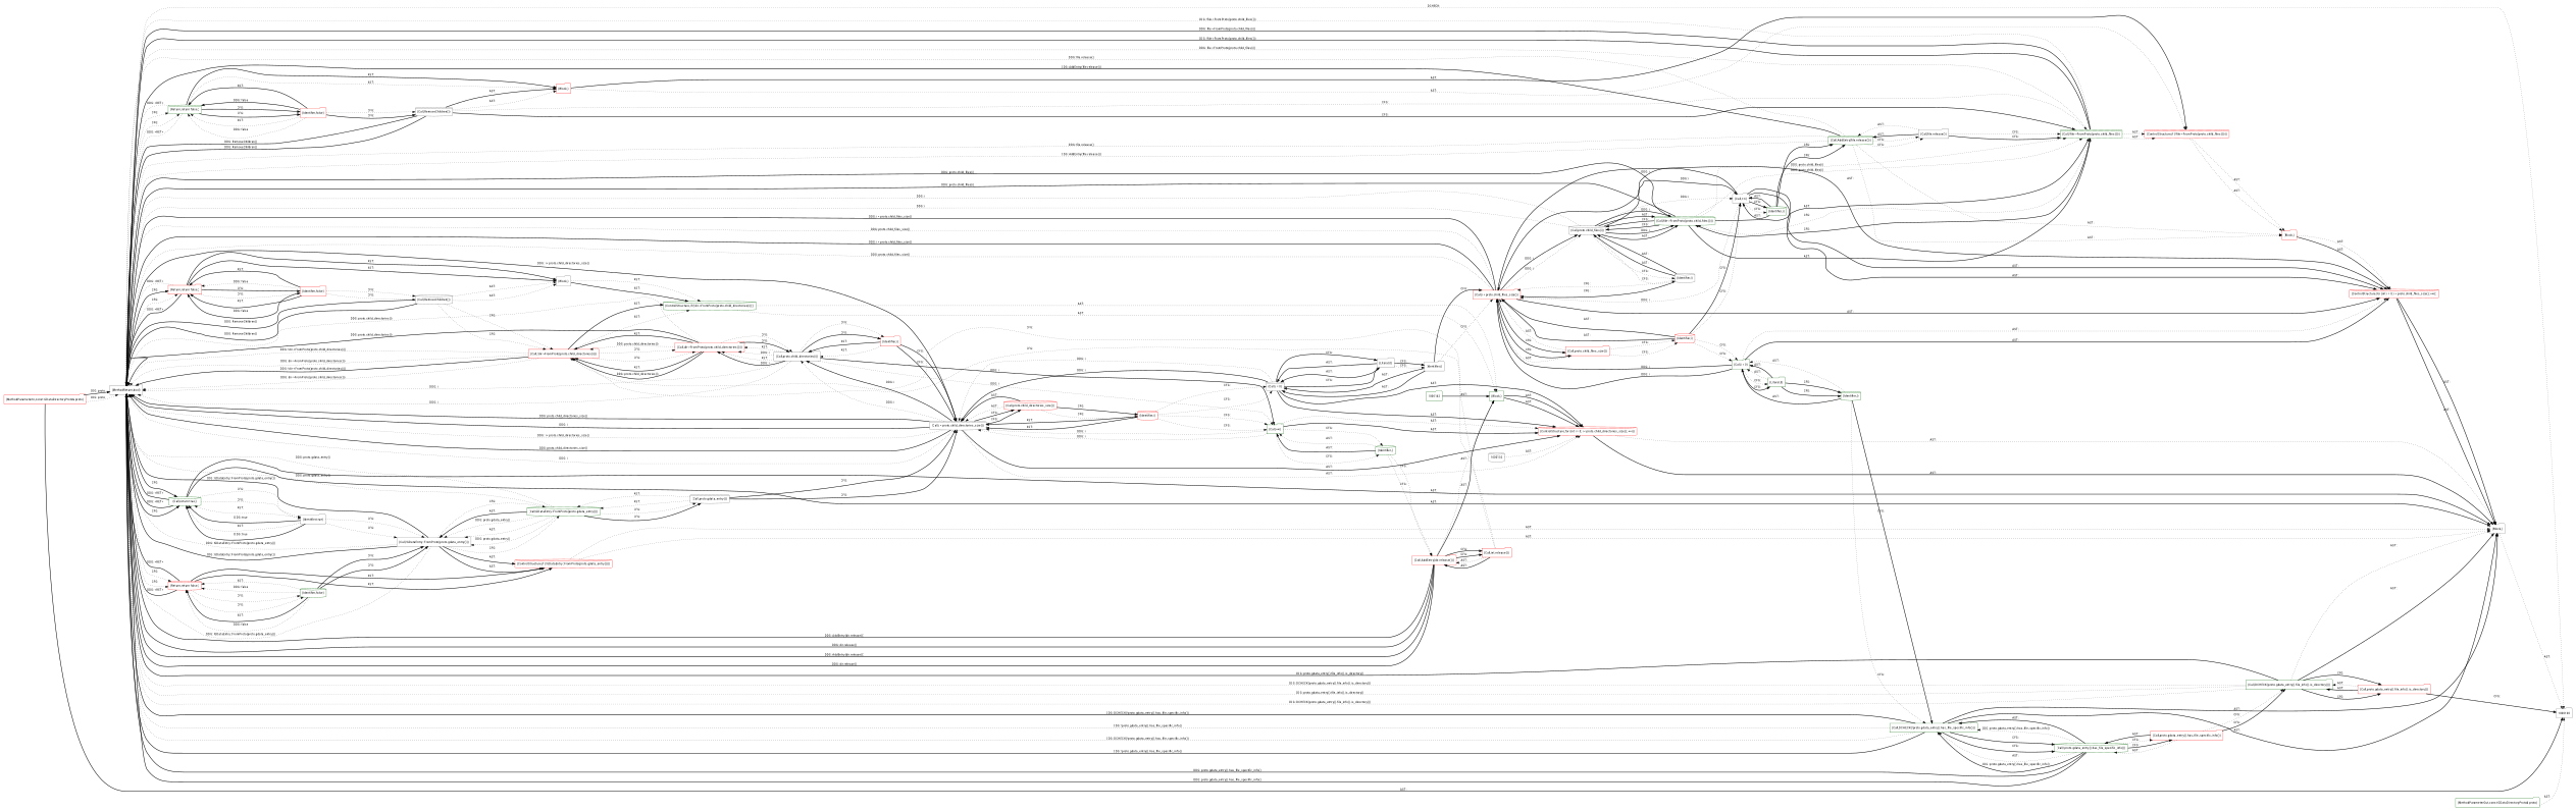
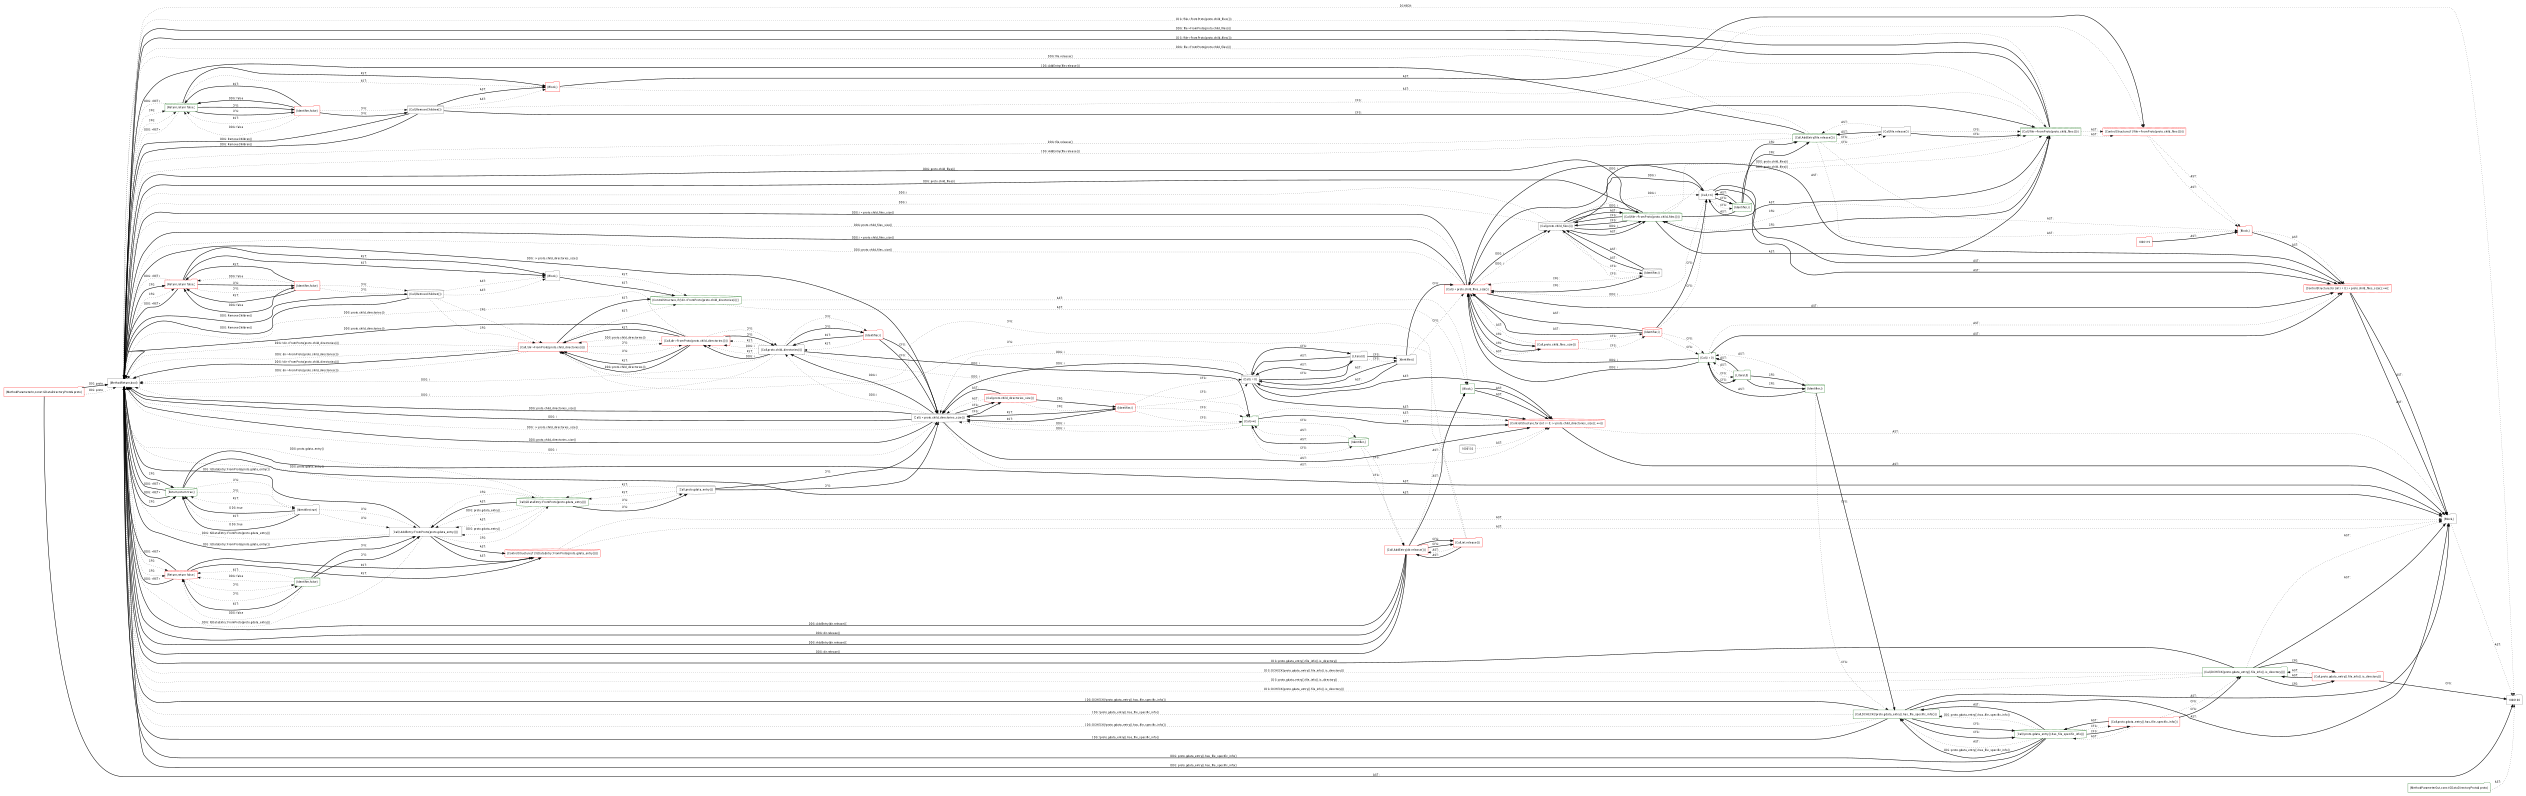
  digraph {
    fontname="Roboto Condensed"
    rankdir=LR
    node [color=red fontname="Roboto Condensed" shape=folder]
    edge [fontname="Roboto Condensed" style=bold]
    n1 [color=gray40 label="(MethodReturn,bool)"]
    n2 [label="(Return,return false;)"]
    n3 [label="(Return,return false;)" shape=cylinder]
-   n4 [color=darkgreen label="(Call,return true;)" shape=cylinder]
+   n4 [color=darkgreen label="(Return,return true;)" shape=cylinder]
    n5 [color=darkgreen label="(Return,return false;)" shape=cylinder]
    1000100 [color=gray40]
    n7 [color=gray40 label="(Block,)"]
    n8 [label="(Identifier,false)"]
    n9 [label="(ControlStructure,if (!GDataEntry::FromProto(proto.gdata_entry())))" shape=cylinder]
    n10 [color=darkgreen label="(Identifier,false)" shape=cylinder]
    n11 [color=gray40 label="(Block,)"]
    n12 [color=gray40 label="(Identifier,true)"]
    n13 [label="(Block,)"]
    n14 [label="(Identifier,false)"]
    n15 [label="(MethodParameterIn,const GDataDirectoryProto& proto)"]
    n16 [color=darkgreen label="(MethodParameterOut,const GDataDirectoryProto& proto)"]
    n17 [color=gray40 label="(Call,file.release())"]
    n18 [color=darkgreen label="(Call,AddEntry(file.release()))" shape=cylinder]
    n19 [color=darkgreen label="(Call,!file->FromProto(proto.child_files(i)))" shape=cylinder]
    n20 [label="(Block,)"]
    n21 [color=darkgreen label="(Call,file->FromProto(proto.child_files(i)))" shape=cylinder]
    n22 [label="(ControlStructure,if (!file->FromProto(proto.child_files(i))))" shape=cylinder]
    n23 [label="(ControlStructure,for (int i = 0; i < proto.child_files_size(); ++i))" shape=cylinder]
    n24 [color=gray40 label="(Call,i = 0)" shape=cylinder]
    n25 [color=gray40 label="(Literal,0)"]
    n26 [color=gray40 label="(Call,i < proto.child_directories_size())" shape=cylinder]
    n27 [label="(ControlStructure,for (int i = 0; i < proto.child_directories_size(); ++i))" shape=cylinder]
    n28 [color=gray40 label="(Identifier,i)"]
    n29 [label="(Call,proto.child_directories_size())" shape=cylinder]
    n30 [color=gray40 label="(Call,proto.child_directories(i))"]
    n31 [label="(Call,i < proto.child_files_size())"]
    n32 [label="(Call,proto.child_files_size())"]
    n33 [color=gray40 label="(Call,proto.child_files(i))" shape=cylinder]
    n34 [label="(Identifier,i)" shape=cylinder]
    n35 [color=darkgreen label="(Call,++i)"]
    n36 [label="(Call,dir->FromProto(proto.child_directories(i)))"]
    n37 [label="(Identifier,i)"]
    n38 [color=darkgreen label="(Identifier,i)" shape=cylinder]
    n39 [label="(Call,AddEntry(dir.release()))"]
    n40 [color=darkgreen label="(Block,)"]
    n41 [label="(Call,int.release())"]
    n42 [label="(Call,!dir->FromProto(proto.child_directories(i)))"]
    n43 [color=darkgreen label="(ControlStructure,if (!dir->FromProto(proto.child_directories(i))))" shape=cylinder]
    n44 [color=gray40 label="(Call,RemoveChildren())" shape=cylinder]
    n45 [color=darkgreen label="(Call,DCHECK(proto.gdata_entry().file_info().is_directory()))"]
    n46 [label="(Call,proto.gdata_entry().file_info().is_directory())"]
    n47 [color=gray40 label="(Call,proto.gdata_entry())" shape=cylinder]
    n48 [color=darkgreen label="(Call,GDataEntry::FromProto(proto.gdata_entry()))" shape=cylinder]
-   n49 [color=gray40 label="(Call,!GDataEntry::FromProto(proto.gdata_entry()))"]
+   n49 [color=gray40 label="(Call,!AddEntry::FromProto(proto.gdata_entry()))"]
    n50 [color=darkgreen label="(Call,!proto.gdata_entry().has_file_specific_info())" shape=cylinder]
    n51 [label="(Call,proto.gdata_entry().has_file_specific_info())"]
    n52 [color=darkgreen label="(Call,DCHECK(!proto.gdata_entry().has_file_specific_info()))"]
    n53 [color=darkgreen label="(Call,i = 0)"]
    n54 [color=darkgreen label="(Literal,0)"]
    n55 [color=darkgreen label="(Identifier,i)" shape=cylinder]
    n56 [label="(Identifier,i)" shape=cylinder]
    n57 [color=gray40 label="(Call,++i)"]
    n58 [color=gray40 label="(Identifier,i)" shape=cylinder]
    n59 [color=darkgreen label="(Identifier,i)" shape=cylinder]
    n60 [color=gray40 label="(Call,RemoveChildren())" shape=cylinder]
    1000132 [color=gray40 shape=cylinder]
-   1000142 [color=darkgreen]
+   1000119
    n1 -> n2 [label="CFG: "]
    n1 -> n2 [label="CFG: " style=dotted]
    n1 -> n3 [label="CFG: " style=dotted]
    n1 -> n3 [label="CFG: " style=dotted]
    n1 -> n4 [label="CFG: "]
    n1 -> n4 [label="CFG: "]
    n1 -> n5 [label="CFG: " style=dotted]
    n1 -> n5 [label="CFG: " style=dotted]
    n1 -> 1000100 [label="DCHECK: " style=dotted]
    n2 -> n1 [label="DDG: <RET>"]
    n2 -> n1 [label="DDG: <RET>" style=dotted]
    n2 -> n7 [label="AST: "]
    n2 -> n7 [label="AST: "]
    n2 -> n8 [label="CFG: "]
    n2 -> n8 [label="CFG: " style=dotted]
    n3 -> n1 [label="DDG: <RET>"]
    n3 -> n1 [label="DDG: <RET>"]
    n3 -> n9 [label="AST: "]
    n3 -> n9 [label="AST: "]
    n3 -> n10 [label="CFG: " style=dotted]
    n3 -> n10 [label="CFG: " style=dotted]
    n4 -> n1 [label="DDG: <RET>"]
    n4 -> n1 [label="DDG: <RET>"]
    n4 -> n11 [label="AST: "]
    n4 -> n11 [label="AST: "]
    n4 -> n12 [label="CFG: " style=dotted]
    n4 -> n12 [label="CFG: " style=dotted]
    n5 -> n1 [label="DDG: <RET>" style=dotted]
    n5 -> n1 [label="DDG: <RET>" style=dotted]
    n5 -> n13 [label="AST: "]
    n5 -> n13 [label="AST: " style=dotted]
    n5 -> n14 [label="CFG: "]
    n5 -> n14 [label="CFG: "]
    n7 -> n43 [label="AST: "]
    n7 -> n43 [label="AST: " style=dotted]
    n8 -> n2 [label="AST: "]
    n8 -> n2 [label="DDG: false"]
    n8 -> n2 [label="AST: "]
    n8 -> n2 [label="DDG: false" style=dotted]
    n8 -> n44 [label="CFG: " style=dotted]
    n8 -> n44 [label="CFG: " style=dotted]
    n9 -> n11 [label="AST: " style=dotted]
    n9 -> n11 [label="AST: " style=dotted]
    n10 -> n3 [label="AST: "]
    n10 -> n3 [label="DDG: false" style=dotted]
    n10 -> n3 [label="AST: " style=dotted]
    n10 -> n3 [label="DDG: false" style=dotted]
    n10 -> n49 [label="CFG: "]
    n10 -> n49 [label="CFG: "]
    n11 -> 1000100 [label="AST: " style=dotted]
    n12 -> n4 [label="AST: " style=dotted]
    n12 -> n4 [label="DDG: true"]
    n12 -> n4 [label="AST: " style=dotted]
    n12 -> n4 [label="DDG: true"]
    n12 -> n49 [label="CFG: " style=dotted]
    n12 -> n49 [label="CFG: " style=dotted]
    n13 -> n22 [label="AST: "]
    n13 -> n22 [label="AST: " style=dotted]
    n14 -> n5 [label="AST: " style=dotted]
    n14 -> n5 [label="DDG: false" style=dotted]
    n14 -> n5 [label="AST: "]
    n14 -> n5 [label="DDG: false"]
    n14 -> n60 [label="CFG: " style=dotted]
    n14 -> n60 [label="CFG: "]
    n15 -> n1 [label="DDG: proto" style=dotted]
    n15 -> n1 [label="DDG: proto"]
    n15 -> 1000100 [label="AST: "]
    n16 -> 1000100 [label="AST: " style=dotted]
    n17 -> n18 [label="AST: " style=dotted]
    n17 -> n18 [label="AST: "]
    n17 -> n19 [label="CFG: "]
    n17 -> n19 [label="CFG: " style=dotted]
    n18 -> n1 [label="DDG: file.release()" style=dotted]
    n18 -> n1 [label="DDG: AddEntry(file.release())"]
    n18 -> n1 [label="DDG: file.release()" style=dotted]
    n18 -> n1 [label="DDG: AddEntry(file.release())" style=dotted]
    n18 -> n17 [label="CFG: " style=dotted]
    n18 -> n17 [label="CFG: " style=dotted]
    n18 -> n20 [label="AST: " style=dotted]
    n18 -> n20 [label="AST: " style=dotted]
    n19 -> n1 [label="DDG: !file->FromProto(proto.child_files(i))" style=dotted]
    n19 -> n1 [label="DDG: file->FromProto(proto.child_files(i))"]
    n19 -> n1 [label="DDG: !file->FromProto(proto.child_files(i))"]
    n19 -> n1 [label="DDG: file->FromProto(proto.child_files(i))" style=dotted]
    n19 -> n21 [label="CFG: " style=dotted]
    n19 -> n21 [label="CFG: "]
    n19 -> n22 [label="AST: " style=dotted]
    n19 -> n22 [label="AST: " style=dotted]
    n20 -> n23 [label="AST: "]
    n20 -> n23 [label="AST: " style=dotted]
    n21 -> n1 [label="DDG: proto.child_files(i)"]
    n21 -> n1 [label="DDG: proto.child_files(i)"]
    n21 -> n19 [label="AST: "]
    n21 -> n19 [label="DDG: proto.child_files(i)" style=dotted]
    n21 -> n19 [label="AST: "]
    n21 -> n19 [label="DDG: proto.child_files(i)" style=dotted]
    n21 -> n33 [label="CFG: "]
    n21 -> n33 [label="CFG: "]
    n22 -> n20 [label="AST: " style=dotted]
    n22 -> n20 [label="AST: " style=dotted]
    n23 -> n11 [label="AST: "]
    n23 -> n11 [label="AST: "]
    n24 -> n25 [label="CFG: "]
    n24 -> n25 [label="CFG: "]
    n24 -> n26 [label="DDG: i" style=dotted]
    n24 -> n26 [label="DDG: i"]
    n24 -> n27 [label="AST: "]
    n24 -> n27 [label="AST: "]
    n25 -> n24 [label="AST: "]
    n25 -> n24 [label="AST: "]
    n25 -> n28 [label="CFG: " style=dotted]
    n25 -> n28 [label="CFG: "]
    n26 -> n1 [label="DDG: i < proto.child_directories_size()"]
    n26 -> n1 [label="DDG: proto.child_directories_size()"]
    n26 -> n1 [label="DDG: i"]
    n26 -> n1 [label="DDG: i < proto.child_directories_size()" style=dotted]
    n26 -> n1 [label="DDG: proto.child_directories_size()"]
    n26 -> n1 [label="DDG: i" style=dotted]
    n26 -> n27 [label="AST: "]
    n26 -> n27 [label="AST: " style=dotted]
    n26 -> n29 [label="CFG: "]
    n26 -> n29 [label="CFG: "]
    n26 -> n30 [label="DDG: i"]
    n26 -> n30 [label="DDG: i" style=dotted]
    n27 -> n11 [label="AST: "]
    n27 -> n11 [label="AST: " style=dotted]
    n28 -> n24 [label="AST: "]
    n28 -> n24 [label="AST: "]
    n28 -> n31 [label="CFG: "]
    n28 -> n31 [label="CFG: " style=dotted]
    n29 -> n26 [label="AST: "]
    n29 -> n26 [label="AST: " style=dotted]
    n29 -> n34 [label="CFG: "]
    n29 -> n34 [label="CFG: " style=dotted]
    n30 -> n1 [label="DDG: i" style=dotted]
    n30 -> n1 [label="DDG: i" style=dotted]
    n30 -> n35 [label="DDG: i" style=dotted]
    n30 -> n35 [label="DDG: i"]
    n30 -> n36 [label="AST: " style=dotted]
    n30 -> n36 [label="DDG: i" style=dotted]
    n30 -> n36 [label="AST: " style=dotted]
    n30 -> n36 [label="DDG: i"]
    n30 -> n37 [label="CFG: " style=dotted]
    n30 -> n37 [label="CFG: "]
    n31 -> n1 [label="DDG: proto.child_files_size()" style=dotted]
    n31 -> n1 [label="DDG: i < proto.child_files_size()"]
    n31 -> n1 [label="DDG: proto.child_files_size()" style=dotted]
    n31 -> n1 [label="DDG: i < proto.child_files_size()"]
    n31 -> n23 [label="AST: "]
    n31 -> n23 [label="AST: "]
    n31 -> n32 [label="CFG: "]
    n31 -> n32 [label="CFG: "]
    n31 -> n33 [label="DDG: i" style=dotted]
    n31 -> n33 [label="DDG: i"]
    n32 -> n31 [label="AST: " style=dotted]
    n32 -> n31 [label="AST: " style=dotted]
    n32 -> n56 [label="CFG: " style=dotted]
    n32 -> n56 [label="CFG: " style=dotted]
    n33 -> n1 [label="DDG: i" style=dotted]
    n33 -> n1 [label="DDG: i" style=dotted]
    n33 -> n21 [label="AST: "]
    n33 -> n21 [label="DDG: i"]
    n33 -> n21 [label="AST: "]
    n33 -> n21 [label="DDG: i"]
    n33 -> n57 [label="DDG: i"]
    n33 -> n57 [label="DDG: i" style=dotted]
    n33 -> n58 [label="CFG: " style=dotted]
    n33 -> n58 [label="CFG: " style=dotted]
    n34 -> n24 [label="CFG: " style=dotted]
    n34 -> n24 [label="CFG: " style=dotted]
    n34 -> n26 [label="AST: "]
    n34 -> n26 [label="AST: "]
    n34 -> n35 [label="CFG: " style=dotted]
    n34 -> n35 [label="CFG: " style=dotted]
    n35 -> n26 [label="DDG: i" style=dotted]
    n35 -> n26 [label="DDG: i" style=dotted]
    n35 -> n27 [label="AST: "]
    n35 -> n27 [label="AST: " style=dotted]
    n35 -> n38 [label="CFG: " style=dotted]
    n35 -> n38 [label="CFG: " style=dotted]
    n36 -> n1 [label="DDG: proto.child_directories(i)" style=dotted]
    n36 -> n1 [label="DDG: proto.child_directories(i)"]
    n36 -> n30 [label="CFG: "]
    n36 -> n30 [label="CFG: " style=dotted]
    n36 -> n42 [label="AST: "]
    n36 -> n42 [label="DDG: proto.child_directories(i)"]
    n36 -> n42 [label="AST: "]
    n36 -> n42 [label="DDG: proto.child_directories(i)" style=dotted]
    n37 -> n26 [label="CFG: "]
    n37 -> n26 [label="CFG: "]
    n37 -> n30 [label="AST: "]
    n37 -> n30 [label="AST: " style=dotted]
    n38 -> n35 [label="AST: " style=dotted]
    n38 -> n35 [label="AST: "]
    n38 -> n39 [label="CFG: " style=dotted]
    n38 -> n39 [label="CFG: " style=dotted]
    n39 -> n1 [label="DDG: AddEntry(dir.release())"]
    n39 -> n1 [label="DDG: dir.release()"]
    n39 -> n1 [label="DDG: AddEntry(dir.release())"]
    n39 -> n1 [label="DDG: dir.release()"]
    n39 -> n40 [label="AST: " style=dotted]
    n39 -> n40 [label="AST: "]
    n39 -> n41 [label="CFG: "]
    n39 -> n41 [label="CFG: "]
    n40 -> n27 [label="AST: "]
    n40 -> n27 [label="AST: "]
    n41 -> n39 [label="AST: " style=dotted]
    n41 -> n39 [label="AST: "]
    n41 -> n42 [label="CFG: " style=dotted]
    n41 -> n42 [label="CFG: " style=dotted]
    n42 -> n1 [label="DDG: !dir->FromProto(proto.child_directories(i))" style=dotted]
    n42 -> n1 [label="DDG: dir->FromProto(proto.child_directories(i))" style=dotted]
    n42 -> n1 [label="DDG: !dir->FromProto(proto.child_directories(i))"]
    n42 -> n1 [label="DDG: dir->FromProto(proto.child_directories(i))" style=dotted]
    n42 -> n36 [label="CFG: " style=dotted]
    n42 -> n36 [label="CFG: " style=dotted]
    n42 -> n43 [label="AST: " style=dotted]
    n42 -> n43 [label="AST: "]
    n43 -> n40 [label="AST: " style=dotted]
    n43 -> n40 [label="AST: " style=dotted]
    n44 -> n1 [label="DDG: RemoveChildren()"]
    n44 -> n1 [label="DDG: RemoveChildren()"]
    n44 -> n7 [label="AST: " style=dotted]
    n44 -> n7 [label="AST: " style=dotted]
    n44 -> n42 [label="CFG: " style=dotted]
    n44 -> n42 [label="CFG: " style=dotted]
    n45 -> n1 [label="DDG: proto.gdata_entry().file_info().is_directory()"]
    n45 -> n1 [label="DDG: DCHECK(proto.gdata_entry().file_info().is_directory())" style=dotted]
    n45 -> n1 [label="DDG: proto.gdata_entry().file_info().is_directory()" style=dotted]
    n45 -> n1 [label="DDG: DCHECK(proto.gdata_entry().file_info().is_directory())" style=dotted]
    n45 -> n11 [label="AST: "]
    n45 -> n11 [label="AST: " style=dotted]
    n45 -> n46 [label="CFG: "]
    n45 -> n46 [label="CFG: "]
    n46 -> 1000100 [label="CFG: "]
    n46 -> n45 [label="AST: " style=dotted]
    n46 -> n45 [label="AST: "]
    n47 -> n26 [label="CFG: "]
    n47 -> n26 [label="CFG: "]
    n47 -> n48 [label="AST: " style=dotted]
    n47 -> n48 [label="AST: " style=dotted]
    n48 -> n1 [label="DDG: proto.gdata_entry()" style=dotted]
    n48 -> n1 [label="DDG: proto.gdata_entry()" style=dotted]
    n48 -> n47 [label="CFG: " style=dotted]
    n48 -> n47 [label="CFG: "]
    n48 -> n49 [label="AST: "]
    n48 -> n49 [label="DDG: proto.gdata_entry()" style=dotted]
    n48 -> n49 [label="AST: " style=dotted]
    n48 -> n49 [label="DDG: proto.gdata_entry()" style=dotted]
    n49 -> n1 [label="DDG: !GDataEntry::FromProto(proto.gdata_entry())" style=dotted]
    n49 -> n1 [label="DDG: GDataEntry::FromProto(proto.gdata_entry())"]
    n49 -> n1 [label="DDG: !GDataEntry::FromProto(proto.gdata_entry())" style=dotted]
    n49 -> n1 [label="DDG: GDataEntry::FromProto(proto.gdata_entry())"]
    n49 -> n9 [label="AST: "]
    n49 -> n9 [label="AST: "]
    n49 -> n48 [label="CFG: " style=dotted]
    n49 -> n48 [label="CFG: " style=dotted]
    n50 -> n1 [label="DDG: proto.gdata_entry().has_file_specific_info()"]
    n50 -> n1 [label="DDG: proto.gdata_entry().has_file_specific_info()"]
    n50 -> n51 [label="CFG: " style=dotted]
    n50 -> n51 [label="CFG: "]
    n50 -> n52 [label="AST: " style=dotted]
    n50 -> n52 [label="DDG: proto.gdata_entry().has_file_specific_info()"]
    n50 -> n52 [label="AST: "]
    n50 -> n52 [label="DDG: proto.gdata_entry().has_file_specific_info()" style=dotted]
    n51 -> n45 [label="CFG: " style=dotted]
    n51 -> n45 [label="CFG: "]
    n51 -> n50 [label="AST: " style=dotted]
    n51 -> n50 [label="AST: "]
    n52 -> n1 [label="DDG: DCHECK(!proto.gdata_entry().has_file_specific_info())"]
    n52 -> n1 [label="DDG: !proto.gdata_entry().has_file_specific_info()" style=dotted]
    n52 -> n1 [label="DDG: DCHECK(!proto.gdata_entry().has_file_specific_info())" style=dotted]
    n52 -> n1 [label="DDG: !proto.gdata_entry().has_file_specific_info()"]
    n52 -> n11 [label="AST: "]
    n52 -> n11 [label="AST: "]
    n52 -> n50 [label="CFG: "]
    n52 -> n50 [label="CFG: "]
    n53 -> n23 [label="AST: " style=dotted]
    n53 -> n23 [label="AST: "]
    n53 -> n31 [label="DDG: i"]
    n53 -> n31 [label="DDG: i"]
    n53 -> n54 [label="CFG: " style=dotted]
    n53 -> n54 [label="CFG: "]
    n54 -> n53 [label="AST: "]
    n54 -> n53 [label="AST: " style=dotted]
    n54 -> n55 [label="CFG: "]
    n54 -> n55 [label="CFG: "]
    n55 -> n52 [label="CFG: " style=dotted]
    n55 -> n52 [label="CFG: "]
    n55 -> n53 [label="AST: " style=dotted]
    n55 -> n53 [label="AST: "]
    n56 -> n31 [label="AST: "]
    n56 -> n31 [label="AST: "]
    n56 -> n53 [label="CFG: " style=dotted]
    n56 -> n53 [label="CFG: " style=dotted]
    n56 -> n57 [label="CFG: "]
    n56 -> n57 [label="CFG: " style=dotted]
    n57 -> n23 [label="AST: "]
    n57 -> n23 [label="AST: "]
    n57 -> n31 [label="DDG: i"]
    n57 -> n31 [label="DDG: i" style=dotted]
    n57 -> n59 [label="CFG: "]
    n57 -> n59 [label="CFG: " style=dotted]
    n58 -> n31 [label="CFG: " style=dotted]
    n58 -> n31 [label="CFG: "]
    n58 -> n33 [label="AST: "]
    n58 -> n33 [label="AST: "]
    n59 -> n18 [label="CFG: "]
    n59 -> n18 [label="CFG: "]
    n59 -> n57 [label="AST: "]
    n59 -> n57 [label="AST: "]
    n60 -> n1 [label="DDG: RemoveChildren()"]
    n60 -> n1 [label="DDG: RemoveChildren()"]
    n60 -> n13 [label="AST: "]
    n60 -> n13 [label="AST: " style=dotted]
    n60 -> n19 [label="CFG: " style=dotted]
    n60 -> n19 [label="CFG: "]
    1000132 -> n27 [label="AST: " style=dotted]
-   1000142 -> n40 [label="AST: "]
+   1000119 -> n20 [label="AST: "]
  }
